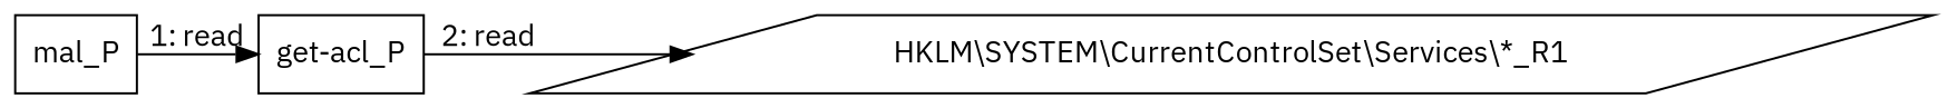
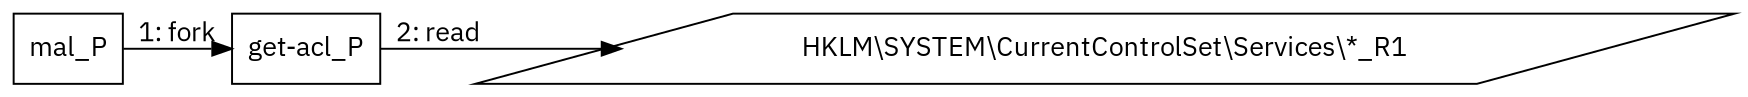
  digraph {
    engine=neato
    fixedsize=false
    fontsize=10
    nodesep=0.3
    rankdir=LR
    ranksep=0
    splines=true
    fontname="IBM Plex Sans"
    node [node_type=Process shape=box fontname="IBM Plex Sans"]
    edge [fontname="IBM Plex Sans"]
    mal_P
    "get-acl_P"
    "HKLM\\SYSTEM\\CurrentControlSet\\Services\\*_R1" [node_type=Registry shape=parallelogram]
-   mal_P -> "get-acl_P" [label="1: read"]
+   mal_P -> "get-acl_P" [label="1: fork"]
    "get-acl_P" -> "HKLM\\SYSTEM\\CurrentControlSet\\Services\\*_R1" [label="2: read"]
  }
